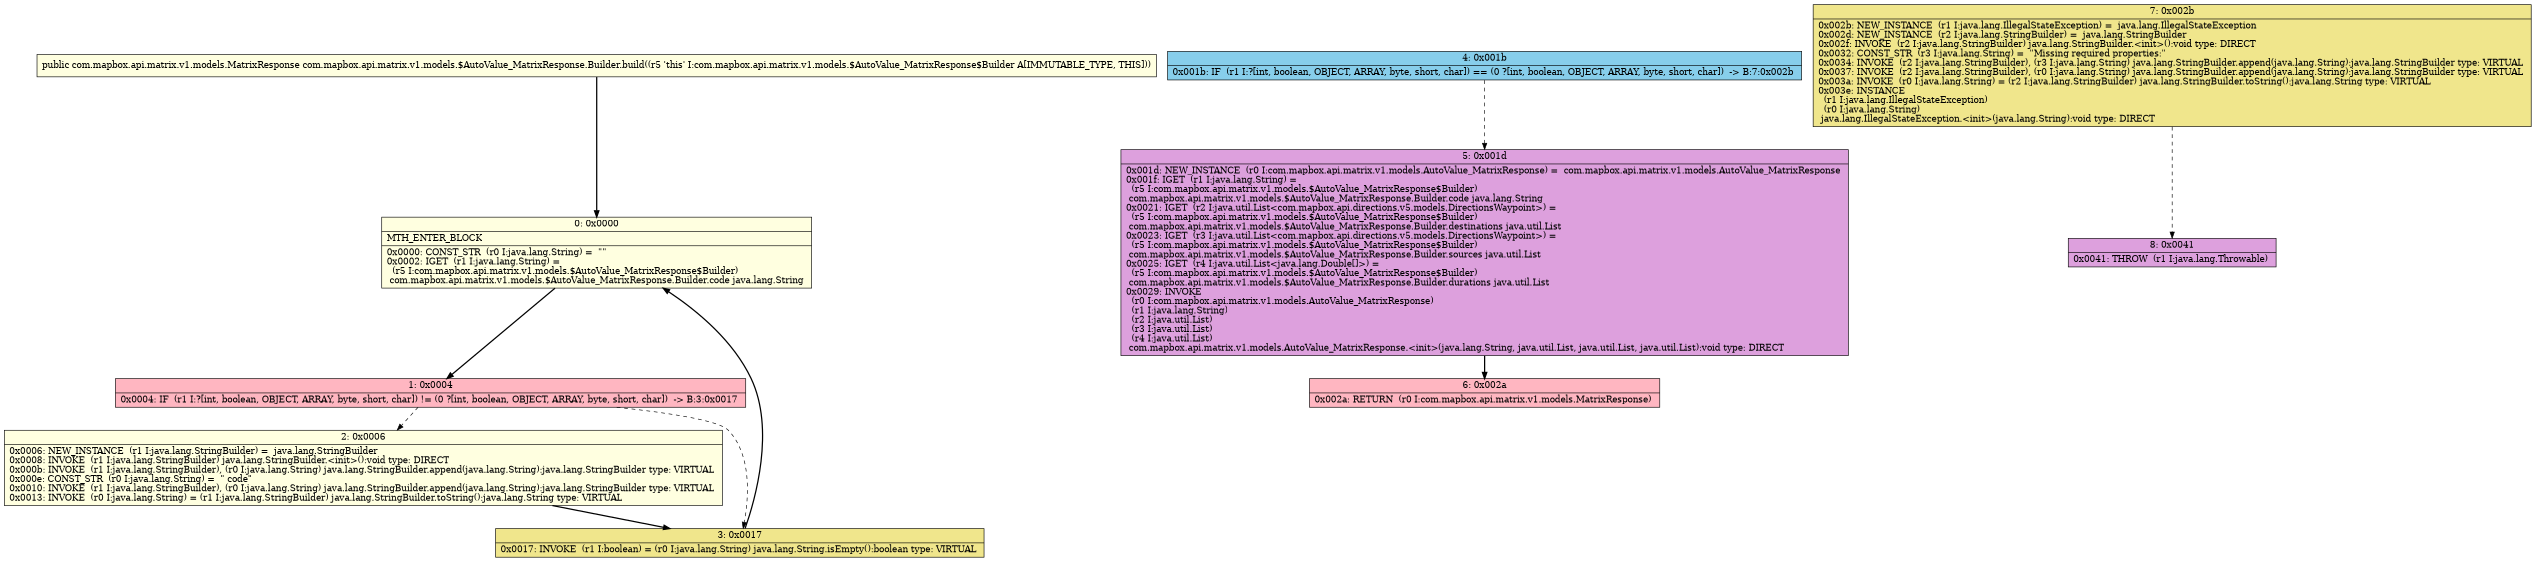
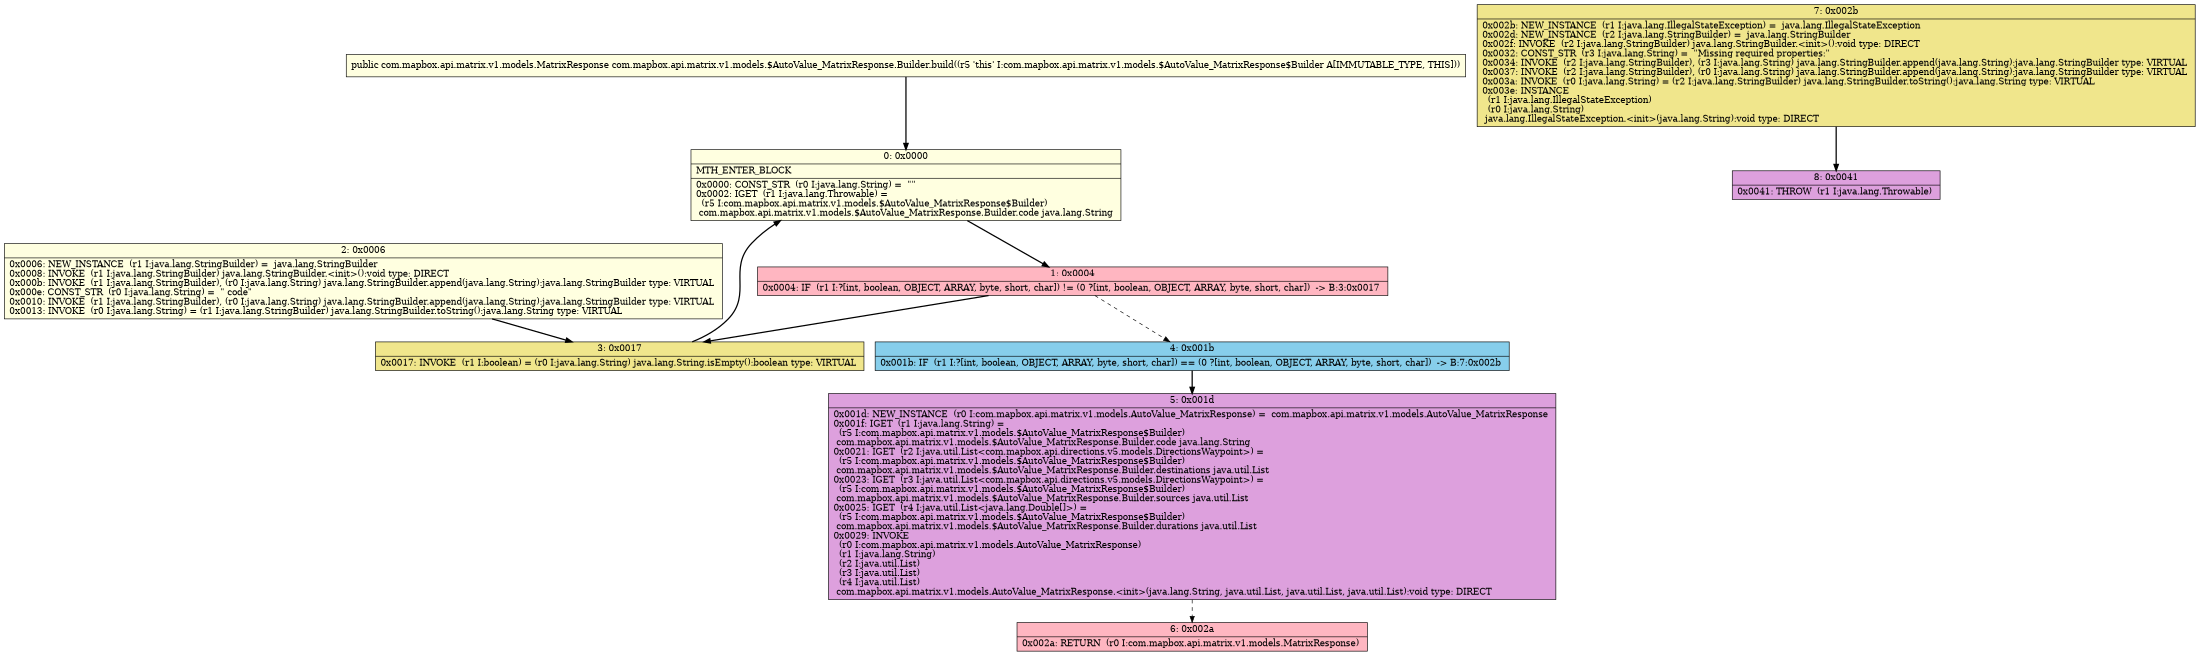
  digraph {
    node [fillcolor=lightyellow shape=record style=filled]
    edge [style=bold]
-   n1 [label="{0\:\ 0x0000|MTH_ENTER_BLOCK\l|0x0000: CONST_STR  (r0 I:java.lang.String) =  \"\" \l0x0002: IGET  (r1 I:java.lang.String) = \l  (r5 I:com.mapbox.api.matrix.v1.models.$AutoValue_MatrixResponse$Builder)\l com.mapbox.api.matrix.v1.models.$AutoValue_MatrixResponse.Builder.code java.lang.String \l}"]
+   n1 [label="{0\:\ 0x0000|MTH_ENTER_BLOCK\l|0x0000: CONST_STR  (r0 I:java.lang.String) =  \"\" \l0x0002: IGET  (r1 I:java.lang.Throwable) = \l  (r5 I:com.mapbox.api.matrix.v1.models.$AutoValue_MatrixResponse$Builder)\l com.mapbox.api.matrix.v1.models.$AutoValue_MatrixResponse.Builder.code java.lang.String \l}"]
    n2 [fillcolor=lightpink label="{1\:\ 0x0004|0x0004: IF  (r1 I:?[int, boolean, OBJECT, ARRAY, byte, short, char]) != (0 ?[int, boolean, OBJECT, ARRAY, byte, short, char])  \-\> B:3:0x0017 \l}"]
    n3 [label="{2\:\ 0x0006|0x0006: NEW_INSTANCE  (r1 I:java.lang.StringBuilder) =  java.lang.StringBuilder \l0x0008: INVOKE  (r1 I:java.lang.StringBuilder) java.lang.StringBuilder.\<init\>():void type: DIRECT \l0x000b: INVOKE  (r1 I:java.lang.StringBuilder), (r0 I:java.lang.String) java.lang.StringBuilder.append(java.lang.String):java.lang.StringBuilder type: VIRTUAL \l0x000e: CONST_STR  (r0 I:java.lang.String) =  \" code\" \l0x0010: INVOKE  (r1 I:java.lang.StringBuilder), (r0 I:java.lang.String) java.lang.StringBuilder.append(java.lang.String):java.lang.StringBuilder type: VIRTUAL \l0x0013: INVOKE  (r0 I:java.lang.String) = (r1 I:java.lang.StringBuilder) java.lang.StringBuilder.toString():java.lang.String type: VIRTUAL \l}"]
    n4 [fillcolor=khaki label="{3\:\ 0x0017|0x0017: INVOKE  (r1 I:boolean) = (r0 I:java.lang.String) java.lang.String.isEmpty():boolean type: VIRTUAL \l}"]
    n5 [fillcolor=skyblue label="{4\:\ 0x001b|0x001b: IF  (r1 I:?[int, boolean, OBJECT, ARRAY, byte, short, char]) == (0 ?[int, boolean, OBJECT, ARRAY, byte, short, char])  \-\> B:7:0x002b \l}"]
    n6 [fillcolor=plum label="{5\:\ 0x001d|0x001d: NEW_INSTANCE  (r0 I:com.mapbox.api.matrix.v1.models.AutoValue_MatrixResponse) =  com.mapbox.api.matrix.v1.models.AutoValue_MatrixResponse \l0x001f: IGET  (r1 I:java.lang.String) = \l  (r5 I:com.mapbox.api.matrix.v1.models.$AutoValue_MatrixResponse$Builder)\l com.mapbox.api.matrix.v1.models.$AutoValue_MatrixResponse.Builder.code java.lang.String \l0x0021: IGET  (r2 I:java.util.List\<com.mapbox.api.directions.v5.models.DirectionsWaypoint\>) = \l  (r5 I:com.mapbox.api.matrix.v1.models.$AutoValue_MatrixResponse$Builder)\l com.mapbox.api.matrix.v1.models.$AutoValue_MatrixResponse.Builder.destinations java.util.List \l0x0023: IGET  (r3 I:java.util.List\<com.mapbox.api.directions.v5.models.DirectionsWaypoint\>) = \l  (r5 I:com.mapbox.api.matrix.v1.models.$AutoValue_MatrixResponse$Builder)\l com.mapbox.api.matrix.v1.models.$AutoValue_MatrixResponse.Builder.sources java.util.List \l0x0025: IGET  (r4 I:java.util.List\<java.lang.Double[]\>) = \l  (r5 I:com.mapbox.api.matrix.v1.models.$AutoValue_MatrixResponse$Builder)\l com.mapbox.api.matrix.v1.models.$AutoValue_MatrixResponse.Builder.durations java.util.List \l0x0029: INVOKE  \l  (r0 I:com.mapbox.api.matrix.v1.models.AutoValue_MatrixResponse)\l  (r1 I:java.lang.String)\l  (r2 I:java.util.List)\l  (r3 I:java.util.List)\l  (r4 I:java.util.List)\l com.mapbox.api.matrix.v1.models.AutoValue_MatrixResponse.\<init\>(java.lang.String, java.util.List, java.util.List, java.util.List):void type: DIRECT \l}"]
    n7 [fillcolor=lightpink label="{6\:\ 0x002a|0x002a: RETURN  (r0 I:com.mapbox.api.matrix.v1.models.MatrixResponse) \l}"]
    n8 [fillcolor=khaki label="{7\:\ 0x002b|0x002b: NEW_INSTANCE  (r1 I:java.lang.IllegalStateException) =  java.lang.IllegalStateException \l0x002d: NEW_INSTANCE  (r2 I:java.lang.StringBuilder) =  java.lang.StringBuilder \l0x002f: INVOKE  (r2 I:java.lang.StringBuilder) java.lang.StringBuilder.\<init\>():void type: DIRECT \l0x0032: CONST_STR  (r3 I:java.lang.String) =  \"Missing required properties:\" \l0x0034: INVOKE  (r2 I:java.lang.StringBuilder), (r3 I:java.lang.String) java.lang.StringBuilder.append(java.lang.String):java.lang.StringBuilder type: VIRTUAL \l0x0037: INVOKE  (r2 I:java.lang.StringBuilder), (r0 I:java.lang.String) java.lang.StringBuilder.append(java.lang.String):java.lang.StringBuilder type: VIRTUAL \l0x003a: INVOKE  (r0 I:java.lang.String) = (r2 I:java.lang.StringBuilder) java.lang.StringBuilder.toString():java.lang.String type: VIRTUAL \l0x003e: INSTANCE  \l  (r1 I:java.lang.IllegalStateException)\l  (r0 I:java.lang.String)\l java.lang.IllegalStateException.\<init\>(java.lang.String):void type: DIRECT \l}"]
    n9 [fillcolor=plum label="{8\:\ 0x0041|0x0041: THROW  (r1 I:java.lang.Throwable) \l}"]
    n10 [label="{public com.mapbox.api.matrix.v1.models.MatrixResponse com.mapbox.api.matrix.v1.models.$AutoValue_MatrixResponse.Builder.build((r5 'this' I:com.mapbox.api.matrix.v1.models.$AutoValue_MatrixResponse$Builder A[IMMUTABLE_TYPE, THIS])) }"]
    n1 -> n2
-   n2 -> n3 [style=dashed]
-   n2 -> n4 [style=dashed]
+   n2 -> n5 [style=dashed]
+   n2 -> n4
    n3 -> n4
    n4 -> n1
-   n5 -> n6 [style=dashed]
-   n6 -> n7
-   n8 -> n9 [style=dashed]
+   n5 -> n6
+   n6 -> n7 [style=dashed]
+   n8 -> n9
    n10 -> n1
  }
